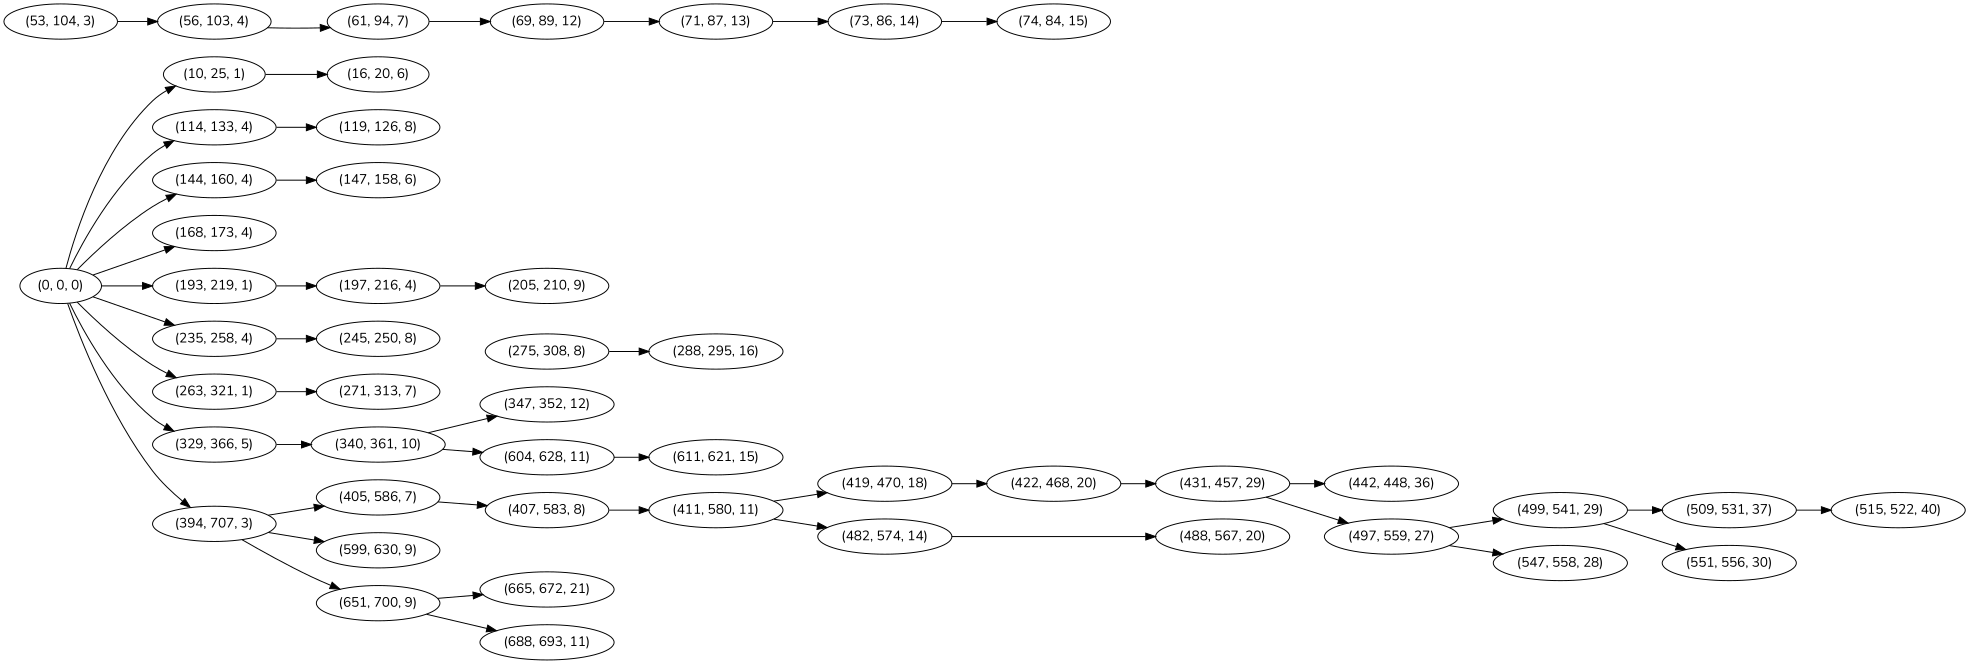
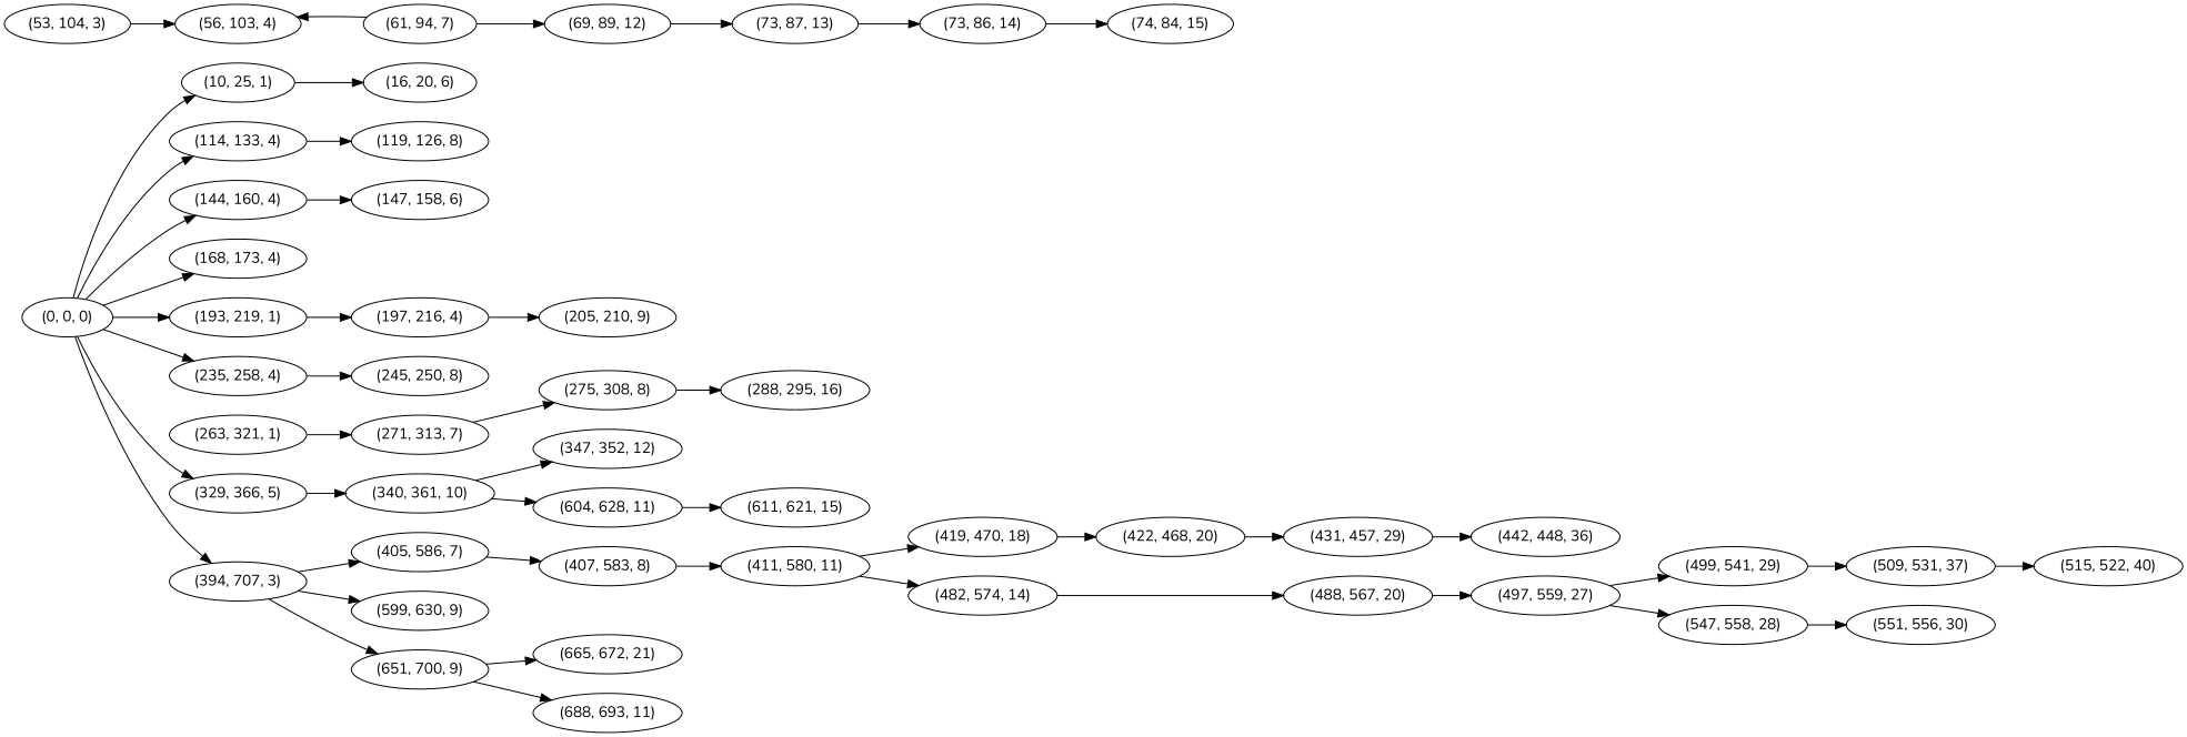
  digraph {
    fontname=Nunito
    rankdir=LR
    node [fontname=Nunito]
    edge [fontname=Nunito]
    "(0, 0, 0)"
    "(10, 25, 1)"
    "(114, 133, 4)"
    "(144, 160, 4)"
    "(168, 173, 4)"
    "(193, 219, 1)"
    "(235, 258, 4)"
    "(263, 321, 1)"
    "(329, 366, 5)"
    "(394, 707, 3)"
    "(16, 20, 6)"
    "(119, 126, 8)"
    "(147, 158, 6)"
    "(197, 216, 4)"
    "(245, 250, 8)"
    "(271, 313, 7)"
    "(340, 361, 10)"
    "(405, 586, 7)"
    "(599, 630, 9)"
    "(651, 700, 9)"
    "(53, 104, 3)"
    "(56, 103, 4)"
    "(61, 94, 7)"
    "(69, 89, 12)"
-   "(71, 87, 13)"
+   "(71, 87, 13)" [label="(73, 87, 13)"]
    "(73, 86, 14)"
    "(74, 84, 15)"
    "(205, 210, 9)"
    "(275, 308, 8)"
    "(288, 295, 16)"
    "(347, 352, 12)"
    "(604, 628, 11)"
    "(407, 583, 8)"
    "(665, 672, 21)"
    "(688, 693, 11)"
    "(411, 580, 11)"
    "(419, 470, 18)"
    "(482, 574, 14)"
    "(422, 468, 20)"
    "(488, 567, 20)"
    "(431, 457, 29)"
    "(442, 448, 36)"
    "(497, 559, 27)"
    "(499, 541, 29)"
    "(547, 558, 28)"
    "(509, 531, 37)"
    "(551, 556, 30)"
    "(515, 522, 40)"
    "(611, 621, 15)"
    "(0, 0, 0)" -> "(10, 25, 1)"
    "(0, 0, 0)" -> "(114, 133, 4)"
    "(0, 0, 0)" -> "(144, 160, 4)"
    "(0, 0, 0)" -> "(168, 173, 4)"
    "(0, 0, 0)" -> "(193, 219, 1)"
    "(0, 0, 0)" -> "(235, 258, 4)"
-   "(0, 0, 0)" -> "(263, 321, 1)"
    "(0, 0, 0)" -> "(329, 366, 5)"
    "(0, 0, 0)" -> "(394, 707, 3)"
    "(10, 25, 1)" -> "(16, 20, 6)"
    "(114, 133, 4)" -> "(119, 126, 8)"
    "(144, 160, 4)" -> "(147, 158, 6)"
    "(193, 219, 1)" -> "(197, 216, 4)"
    "(235, 258, 4)" -> "(245, 250, 8)"
    "(263, 321, 1)" -> "(271, 313, 7)"
    "(329, 366, 5)" -> "(340, 361, 10)"
    "(394, 707, 3)" -> "(405, 586, 7)"
    "(394, 707, 3)" -> "(599, 630, 9)"
    "(394, 707, 3)" -> "(651, 700, 9)"
    "(197, 216, 4)" -> "(205, 210, 9)"
+   "(271, 313, 7)" -> "(275, 308, 8)"
    "(340, 361, 10)" -> "(347, 352, 12)"
    "(340, 361, 10)" -> "(604, 628, 11)"
    "(405, 586, 7)" -> "(407, 583, 8)"
    "(651, 700, 9)" -> "(665, 672, 21)"
    "(651, 700, 9)" -> "(688, 693, 11)"
    "(53, 104, 3)" -> "(56, 103, 4)"
-   "(56, 103, 4)" -> "(61, 94, 7)"
+   "(61, 94, 7)" -> "(56, 103, 4)"
    "(61, 94, 7)" -> "(69, 89, 12)"
    "(69, 89, 12)" -> "(71, 87, 13)"
    "(71, 87, 13)" -> "(73, 86, 14)"
    "(73, 86, 14)" -> "(74, 84, 15)"
    "(275, 308, 8)" -> "(288, 295, 16)"
    "(604, 628, 11)" -> "(611, 621, 15)"
    "(407, 583, 8)" -> "(411, 580, 11)"
    "(411, 580, 11)" -> "(419, 470, 18)"
    "(411, 580, 11)" -> "(482, 574, 14)"
    "(419, 470, 18)" -> "(422, 468, 20)"
    "(482, 574, 14)" -> "(488, 567, 20)"
    "(422, 468, 20)" -> "(431, 457, 29)"
-   "(431, 457, 29)" -> "(497, 559, 27)"
+   "(488, 567, 20)" -> "(497, 559, 27)"
    "(431, 457, 29)" -> "(442, 448, 36)"
    "(497, 559, 27)" -> "(499, 541, 29)"
    "(497, 559, 27)" -> "(547, 558, 28)"
    "(499, 541, 29)" -> "(509, 531, 37)"
-   "(499, 541, 29)" -> "(551, 556, 30)"
+   "(547, 558, 28)" -> "(551, 556, 30)"
    "(509, 531, 37)" -> "(515, 522, 40)"
  }
